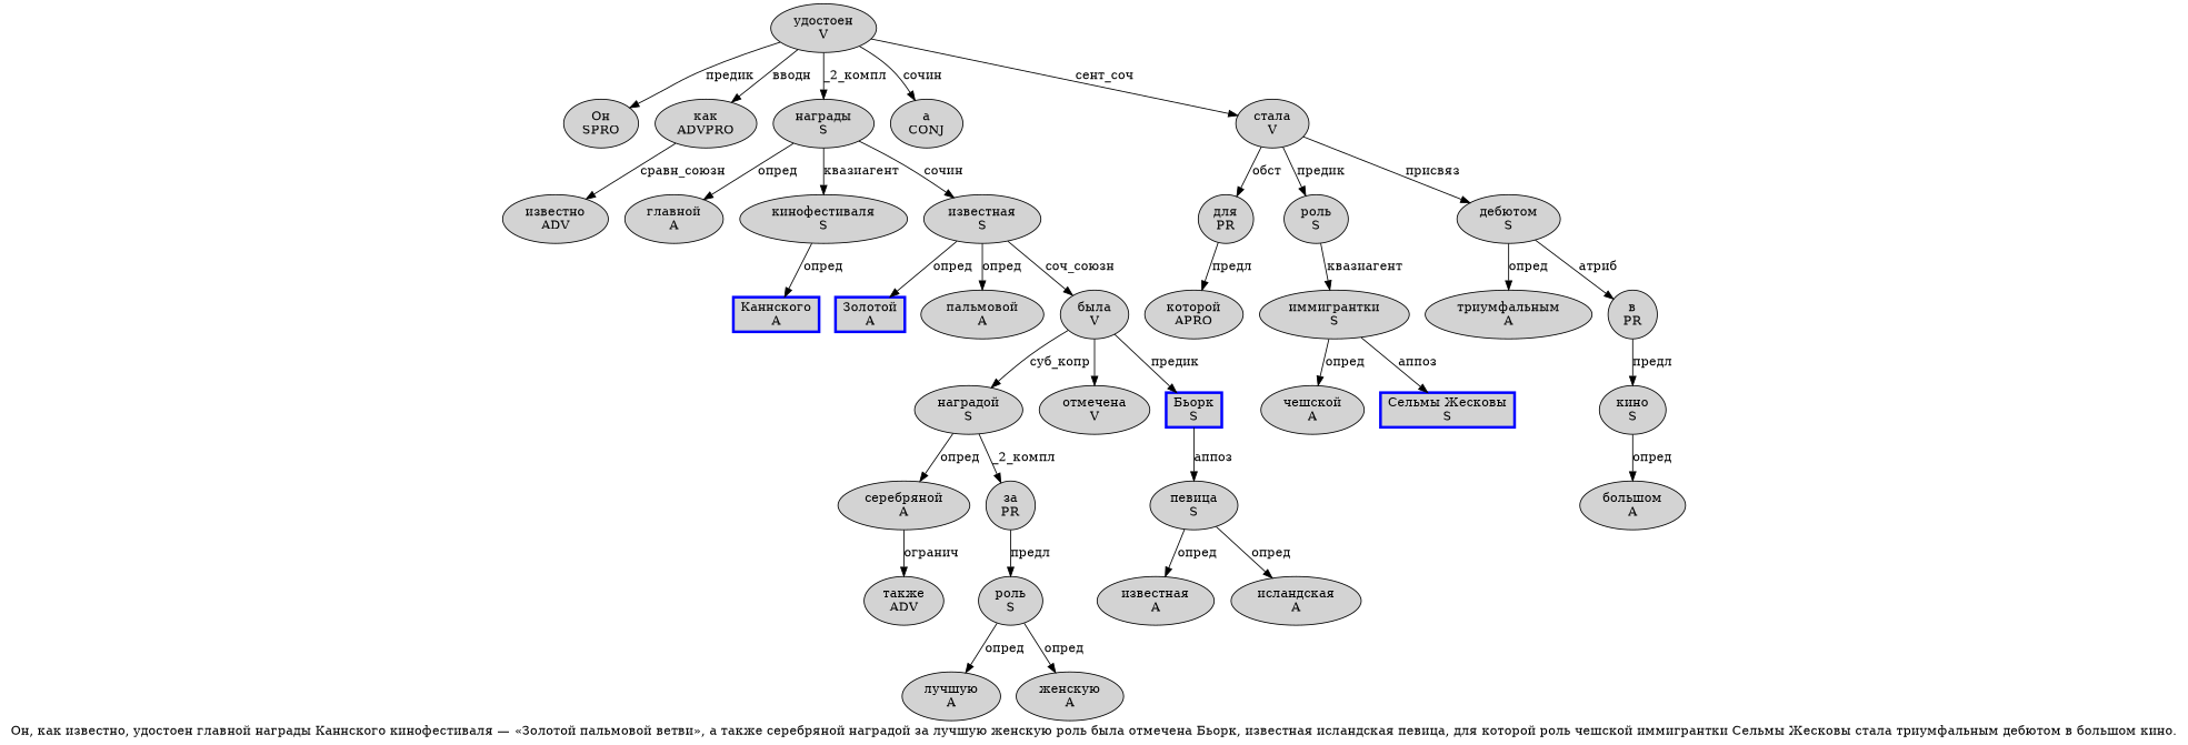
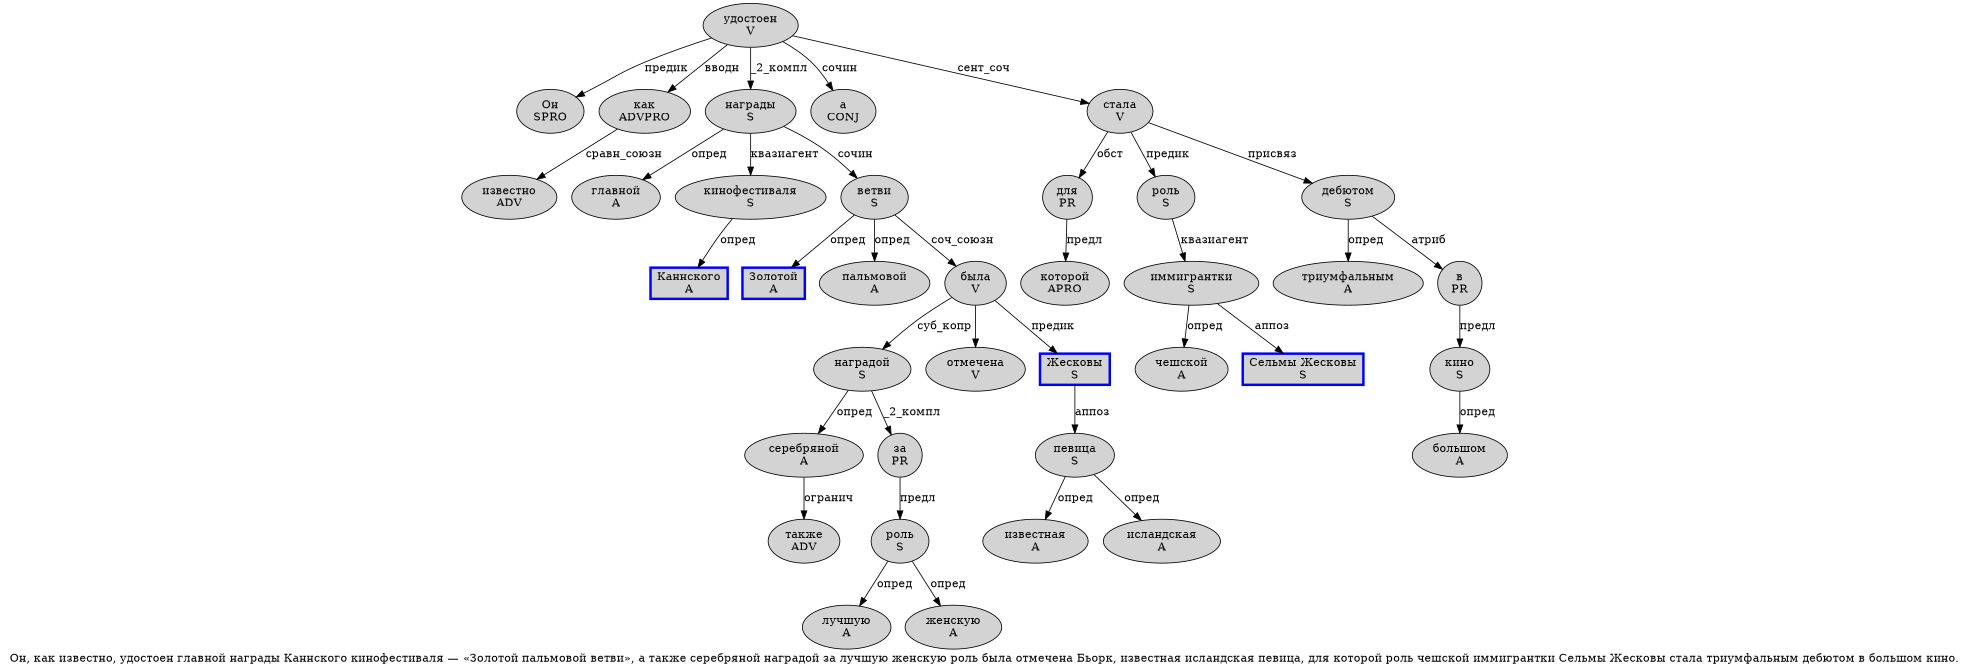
  digraph {
    label="Он, как известно, удостоен главной награды Каннского кинофестиваля — «Золотой пальмовой ветви», а также серебряной наградой за лучшую женскую роль была отмечена Бьорк, известная исландская певица, для которой роль чешской иммигрантки Сельмы Жесковы стала триумфальным дебютом в большом кино."
    node [fillcolor=lightgray penwidth=1 shape=ellipse style=filled]
    n1 [label="Он\nSPRO"]
    n2 [label="как\nADVPRO"]
    n3 [label="известно\nADV"]
    n4 [label="удостоен\nV"]
    n5 [label="награды\nS"]
    n6 [label="а\nCONJ"]
    n7 [label="стала\nV"]
    n8 [label="главной\nA"]
    n9 [label="кинофестиваля\nS"]
-   n10 [label="известная\nS"]
+   n10 [label="ветви\nS"]
    n11 [label="для\nPR"]
    n12 [label="роль\nS"]
    n13 [label="дебютом\nS"]
    n14 [color=blue label="Каннского\nA" penwidth=3 shape=box]
    n15 [color=blue label="Золотой\nA" penwidth=3 shape=box]
    n16 [label="пальмовой\nA"]
    n17 [label="была\nV"]
    n18 [label="наградой\nS"]
    n19 [label="отмечена\nV"]
-   n20 [color=blue label="Бьорк\nS" penwidth=3 shape=box]
+   n20 [color=blue label="Жесковы\nS" penwidth=3 shape=box]
    n21 [label="также\nADV"]
    n22 [label="серебряной\nA"]
    n23 [label="за\nPR"]
    n24 [label="роль\nS"]
    n25 [label="лучшую\nA"]
    n26 [label="женскую\nA"]
    n27 [label="певица\nS"]
    n28 [label="известная\nA"]
    n29 [label="исландская\nA"]
    n30 [label="которой\nAPRO"]
    n31 [label="иммигрантки\nS"]
    n32 [label="чешской\nA"]
    n33 [color=blue label="Сельмы Жесковы\nS" penwidth=3 shape=box]
    n34 [label="триумфальным\nA"]
    n35 [label="в\nPR"]
    n36 [label="кино\nS"]
    n37 [label="большом\nA"]
    n2 -> n3 [label="сравн_союзн"]
    n4 -> n1 [label="предик"]
    n4 -> n2 [label="вводн"]
    n4 -> n5 [label="_2_компл"]
    n4 -> n6 [label="сочин"]
    n4 -> n7 [label="сент_соч"]
    n5 -> n8 [label="опред"]
    n5 -> n9 [label="квазиагент"]
    n5 -> n10 [label="сочин"]
    n7 -> n11 [label="обст"]
    n7 -> n12 [label="предик"]
    n7 -> n13 [label="присвяз"]
    n9 -> n14 [label="опред"]
    n10 -> n15 [label="опред"]
    n10 -> n16 [label="опред"]
    n10 -> n17 [label="соч_союзн"]
    n11 -> n30 [label="предл"]
    n12 -> n31 [label="квазиагент"]
    n13 -> n34 [label="опред"]
    n13 -> n35 [label="атриб"]
    n17 -> n18 [label="суб_копр"]
    n17 -> n19
    n17 -> n20 [label="предик"]
    n18 -> n22 [label="опред"]
    n18 -> n23 [label="_2_компл"]
    n20 -> n27 [label="аппоз"]
    n22 -> n21 [label="огранич"]
    n23 -> n24 [label="предл"]
    n24 -> n25 [label="опред"]
    n24 -> n26 [label="опред"]
    n27 -> n28 [label="опред"]
    n27 -> n29 [label="опред"]
    n31 -> n32 [label="опред"]
    n31 -> n33 [label="аппоз"]
    n35 -> n36 [label="предл"]
    n36 -> n37 [label="опред"]
  }
